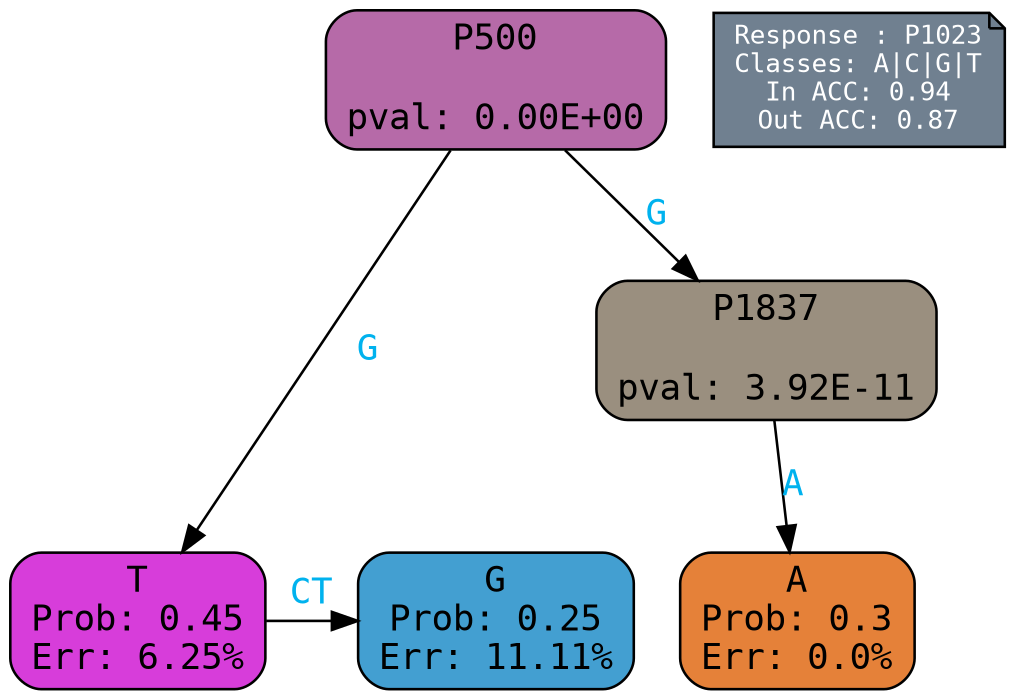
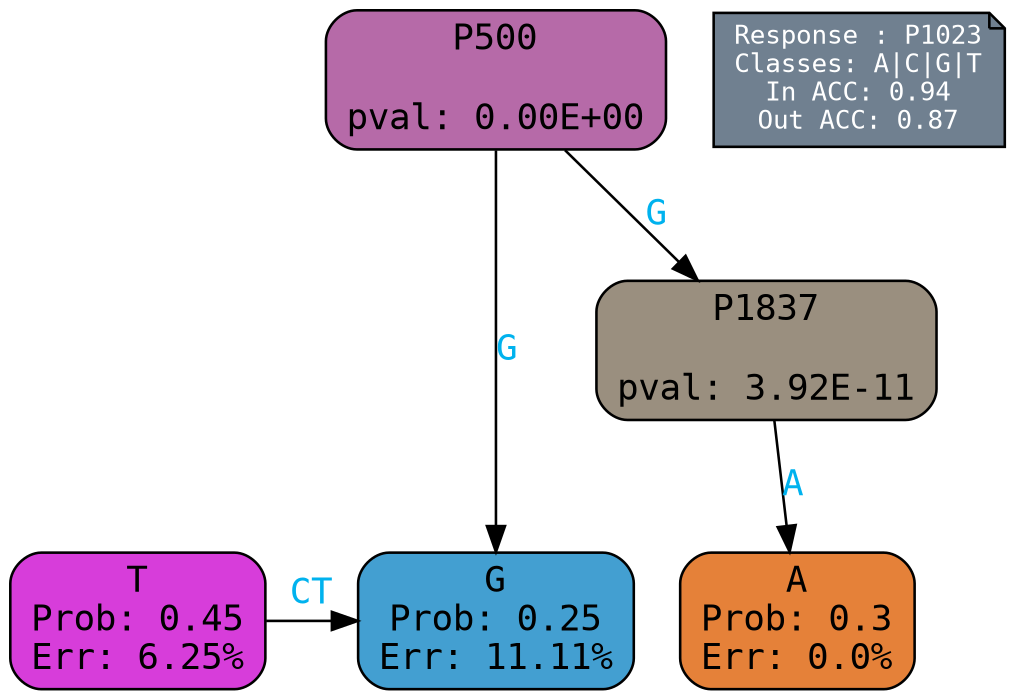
  digraph {
    fontname="DejaVu Sans Mono"
    ranksep=equally
    splines=polylines
    node [color=black fontname="DejaVu Sans Mono" shape=box style="filled, rounded"]
    edge [fontcolor=deepskyblue2 fontname="DejaVu Sans Mono"]
    n1 [fillcolor="#e58139" label="A\nProb: 0.3\nErr: 0.0%"]
    n2 [fillcolor="#439fd1" label="G\nProb: 0.25\nErr: 11.11%"]
    n3 [fillcolor="#d73dda" label="T\nProb: 0.45\nErr: 6.25%"]
    n4 [align=left fillcolor=slategray fontcolor=white fontsize=10 label="Response : P1023\nClasses: A|C|G|T\nIn ACC: 0.94\nOut ACC: 0.87\n" shape=note style=filled]
    n5 [fillcolor="#b66aa8" label="P500\n\npval: 0.00E+00"]
    n6 [fillcolor="#9a8f7f" label="P1837\n\npval: 3.92E-11"]
    subgraph sub_1 {
      rank=same
      n1
      n2
      n3
    }
    subgraph sub_2 {
      rank=same
      n4
      n5
    }
    n3 -> n2 [label=CT]
-   n5 -> n3 [label=G]
+   n5 -> n2 [label=G]
    n5 -> n6 [label=G]
    n6 -> n1 [label=A]
  }
